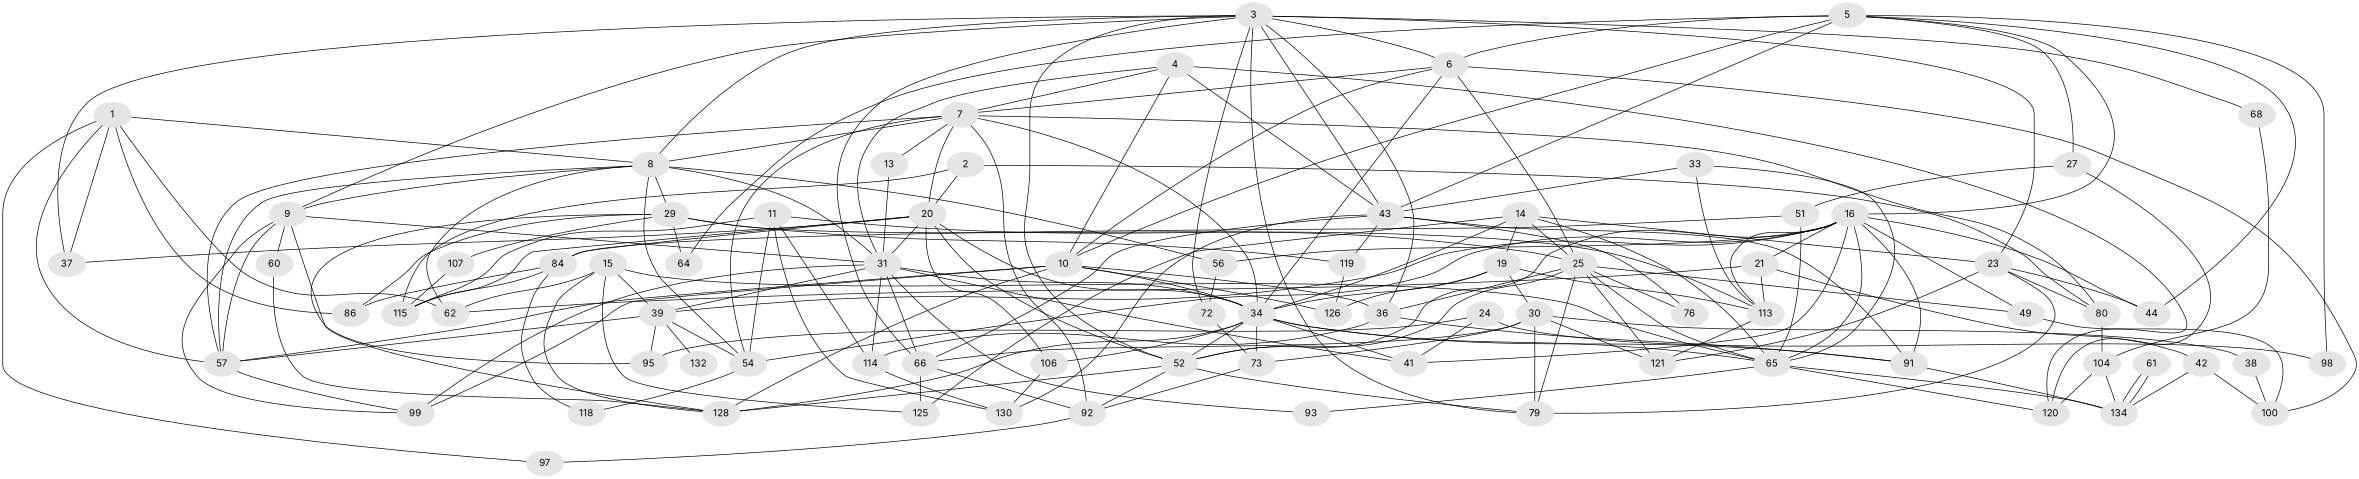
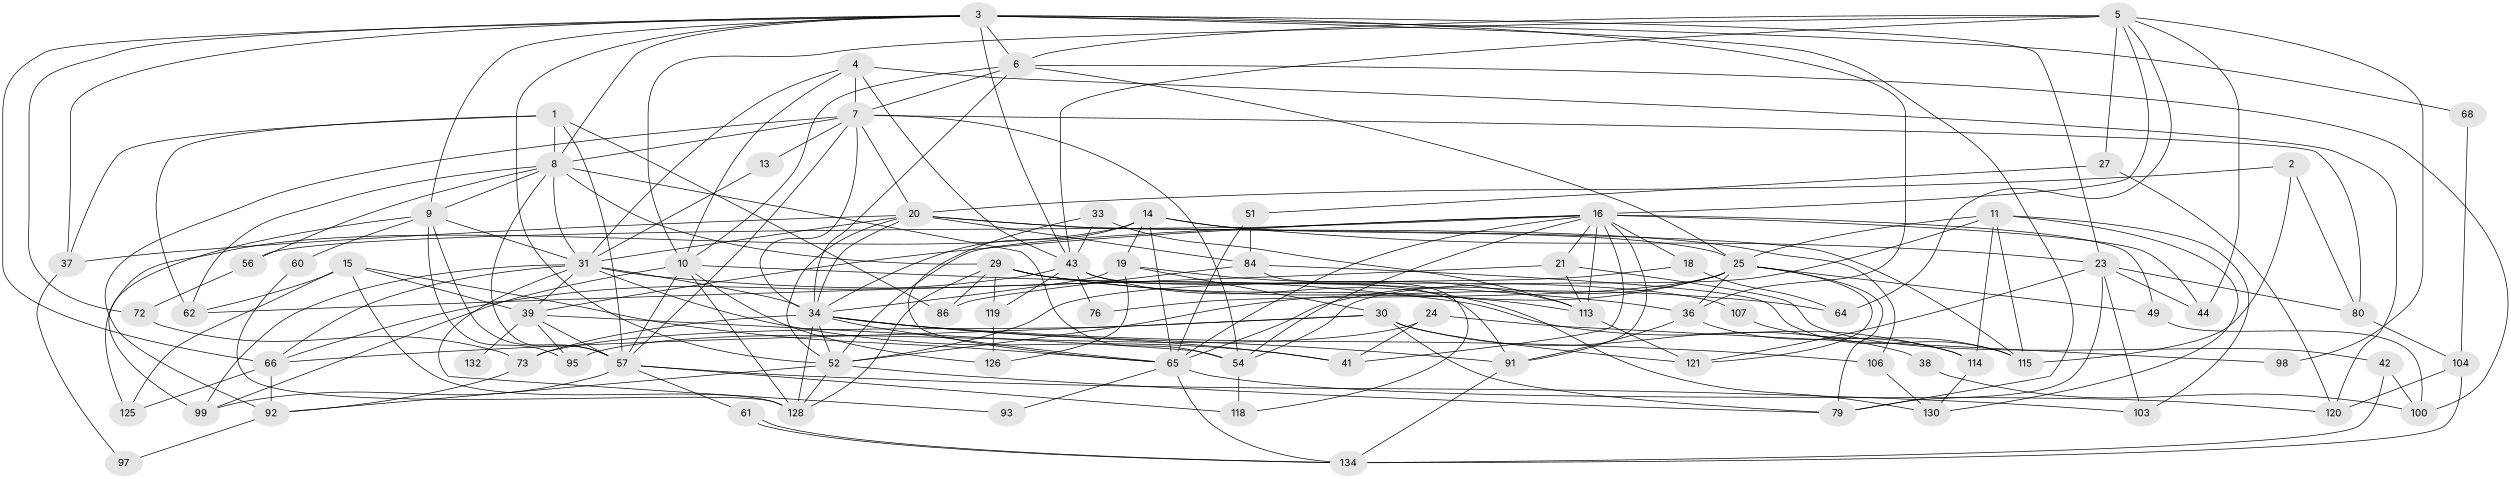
  graph {
    fontname=Inter
    node [color=gray90 fontname=Inter style=filled]
    edge [fontname=Inter]
    1 [super="+102"]
    8 [super="+48"]
    37
    57 [super="+63"]
    62
    86
    97
    9 [super="+88+12"]
    31 [super="+40"]
    54 [super="+101+77+135"]
    29 [super="+108"]
    56
    99
+   103
    118
    61
    2 [super="+94"]
    20 [super="+32"]
    80
    115
    52 [super="+71"]
    34 [super="+46"]
    84
    106
    104
    3 [super="+81+47"]
    6 [super="+17"]
    23 [super="+26"]
    36 [super="+112"]
    43 [super="+87+90"]
    66 [super="+67"]
    68
    72 [super="+117"]
    79
    7 [super="+85+55"]
    10 [super="+45"]
    25 [super="+75+74"]
    100
    60
    95
    44
    121
    114 [super="+129"]
    91
    130
    76
    119
    92
    128
    125
    73
    13
    4
    120
    126
    39
    41
    93
    5 [super="+35"]
    16 [super="+28+78"]
    27
    64
    98
    65 [super="+122"]
+   18
    21
    49 [super="+131"]
    113
    51
    107
    11
    14 [super="+22"]
    19 [super="+89"]
    30 [super="+59"]
    134
    15 [super="+116"]
    132
    42
    38
    24
    33
    1 -- 8
    1 -- 37
    1 -- 57
    1 -- 62
    1 -- 86
-   1 -- 97
+   37 -- 97
    8 -- 57
    8 -- 62
    8 -- 9
    8 -- 31
    8 -- 54
    8 -- 29
    8 -- 56
    57 -- 99
+   57 -- 103
+   57 -- 118
+   57 -- 61
    9 -- 57 [weight=2]
    9 -- 31
    9 -- 99
    9 -- 60
    9 -- 95
    31 -- 99
    31 -- 34 [weight=2]
    31 -- 66
    31 -- 114
    31 -- 39
    31 -- 41
    31 -- 93
    54 -- 118
    29 -- 86
    29 -- 119
    29 -- 128
    29 -- 64
    29 -- 113
    29 -- 107
    56 -- 72
    61 -- 134
    61 -- 134
    2 -- 20
    2 -- 80
    2 -- 115
    20 -- 37
    20 -- 31
    20 -- 115
    20 -- 52
    20 -- 34
    20 -- 84
    20 -- 106
    80 -- 104
    52 -- 79
    52 -- 92
    52 -- 128
    34 -- 52
    34 -- 106
    34 -- 91
    34 -- 128
    34 -- 73 [weight=2]
    34 -- 41
    34 -- 65
    84 -- 86
    84 -- 118
    84 -- 115
    106 -- 130
    104 -- 120
    104 -- 134
    3 -- 8
    3 -- 37
    3 -- 9
    3 -- 52
    3 -- 6 [weight=2]
    3 -- 23
    3 -- 36
    3 -- 43
    3 -- 66
    3 -- 68
    3 -- 72
    3 -- 79
    6 -- 34
    6 -- 7
    6 -- 10
    6 -- 25
    6 -- 100
+   23 -- 103
    23 -- 80
    23 -- 79
    23 -- 44
    23 -- 121
    36 -- 114
    36 -- 91
    43 -- 66
    43 -- 91
    43 -- 130
    43 -- 76
    43 -- 119
    66 -- 92
    66 -- 125
    68 -- 104
    72 -- 73
    7 -- 8
    7 -- 57
    7 -- 54
    7 -- 20 [weight=2]
    7 -- 80
    7 -- 34 [weight=2]
    7 -- 92
    7 -- 13
    10 -- 57
    10 -- 99
-   10 -- 34 [weight=2]
    10 -- 36
    10 -- 128
    10 -- 126
    25 -- 52
    25 -- 36
    25 -- 79
    25 -- 121
    25 -- 76
    25 -- 65
    25 -- 49
    60 -- 128
    114 -- 130
    91 -- 134
    119 -- 126
    92 -- 97
    73 -- 92
    13 -- 31
    4 -- 31
    4 -- 43
    4 -- 7
    4 -- 10
    4 -- 120
    39 -- 57
    39 -- 54
    39 -- 95
    39 -- 132
    5 -- 6
    5 -- 43
    5 -- 10
    5 -- 44
    5 -- 16
    5 -- 27
    5 -- 64
    5 -- 98
    16 -- 54
    16 -- 56
    16 -- 52
    16 -- 44
    16 -- 91
    16 -- 39
    16 -- 41
    16 -- 65
+   16 -- 18
    16 -- 21
    16 -- 49
    16 -- 113
    27 -- 120
    27 -- 51
    65 -- 120
    65 -- 93
    65 -- 134
+   18 -- 52
+   18 -- 64
    21 -- 62
    21 -- 113
    21 -- 42
    49 -- 100
    113 -- 121
    51 -- 84
    51 -- 65
    107 -- 115
    11 -- 54
+   11 -- 103
    11 -- 115
    11 -- 25
    11 -- 114
    11 -- 130
    14 -- 34
    14 -- 23
    14 -- 25
    14 -- 125
    14 -- 65
    14 -- 19
    19 -- 34
    19 -- 126
    19 -- 113
    19 -- 30
    30 -- 66
    30 -- 79
    30 -- 121
    30 -- 73
    30 -- 38
    15 -- 62
    15 -- 128
    15 -- 125
    15 -- 39
    15 -- 65
    42 -- 100
    42 -- 134
    38 -- 100
    24 -- 95
    24 -- 41
    24 -- 98
    33 -- 43
    33 -- 65
    33 -- 113
  }
